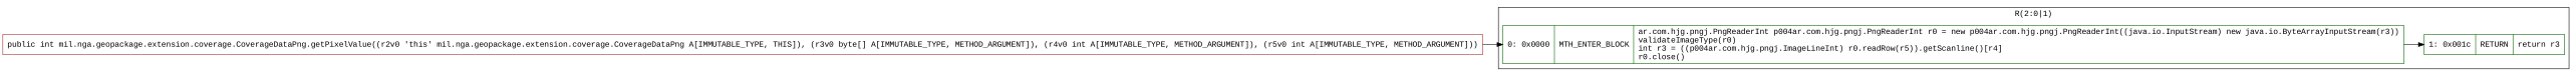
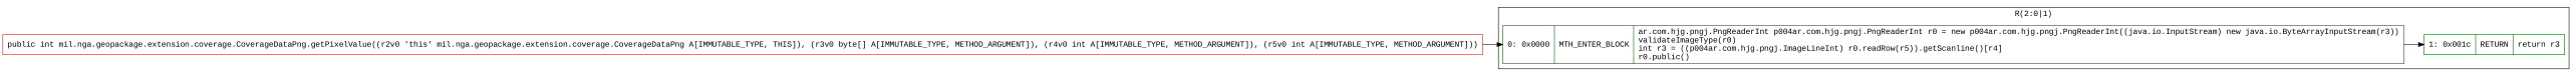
  digraph {
    rankdir=LR
    fontname="Liberation Mono"
    node [color=darkgreen shape=record fontname="Liberation Mono"]
    edge [fontname="Liberation Mono"]
-   n1 [label="{0\:\ 0x0000|MTH_ENTER_BLOCK\l|ar.com.hjg.pngj.PngReaderInt p004ar.com.hjg.pngj.PngReaderInt r0 = new p004ar.com.hjg.pngj.PngReaderInt((java.io.InputStream) new java.io.ByteArrayInputStream(r3))\lvalidateImageType(r0)\lint r3 = ((p004ar.com.hjg.pngj.ImageLineInt) r0.readRow(r5)).getScanline()[r4]\lr0.close()\l}"]
+   n1 [label="{0\:\ 0x0000|MTH_ENTER_BLOCK\l|ar.com.hjg.pngj.PngReaderInt p004ar.com.hjg.pngj.PngReaderInt r0 = new p004ar.com.hjg.pngj.PngReaderInt((java.io.InputStream) new java.io.ByteArrayInputStream(r3))\lvalidateImageType(r0)\lint r3 = ((p004ar.com.hjg.pngj.ImageLineInt) r0.readRow(r5)).getScanline()[r4]\lr0.public()\l}"]
    n2 [label="{1\:\ 0x001c|RETURN\l|return r3\l}"]
    n3 [label="{public int mil.nga.geopackage.extension.coverage.CoverageDataPng.getPixelValue((r2v0 'this' mil.nga.geopackage.extension.coverage.CoverageDataPng A[IMMUTABLE_TYPE, THIS]), (r3v0 byte[] A[IMMUTABLE_TYPE, METHOD_ARGUMENT]), (r4v0 int A[IMMUTABLE_TYPE, METHOD_ARGUMENT]), (r5v0 int A[IMMUTABLE_TYPE, METHOD_ARGUMENT])) }" color=brown]
    subgraph cluster_1 {
      label="R(2:0|1)"
      n1
      n2
    }
    n1 -> n2
    n3 -> n1
  }
